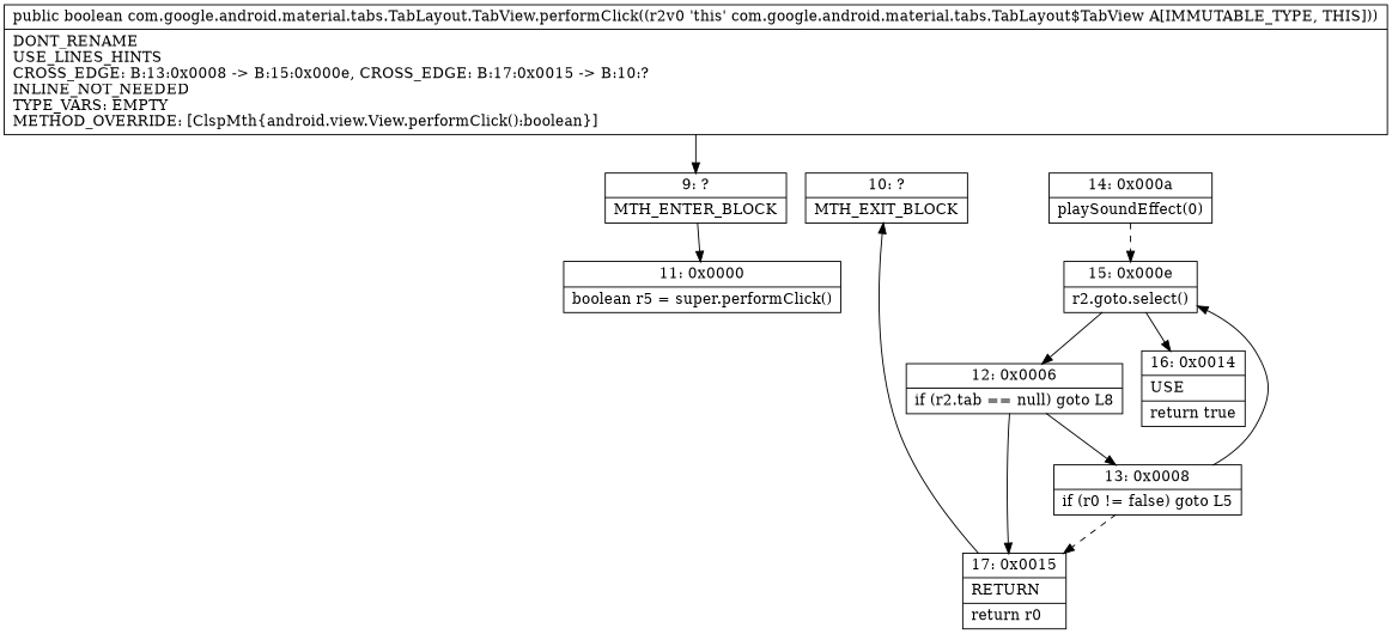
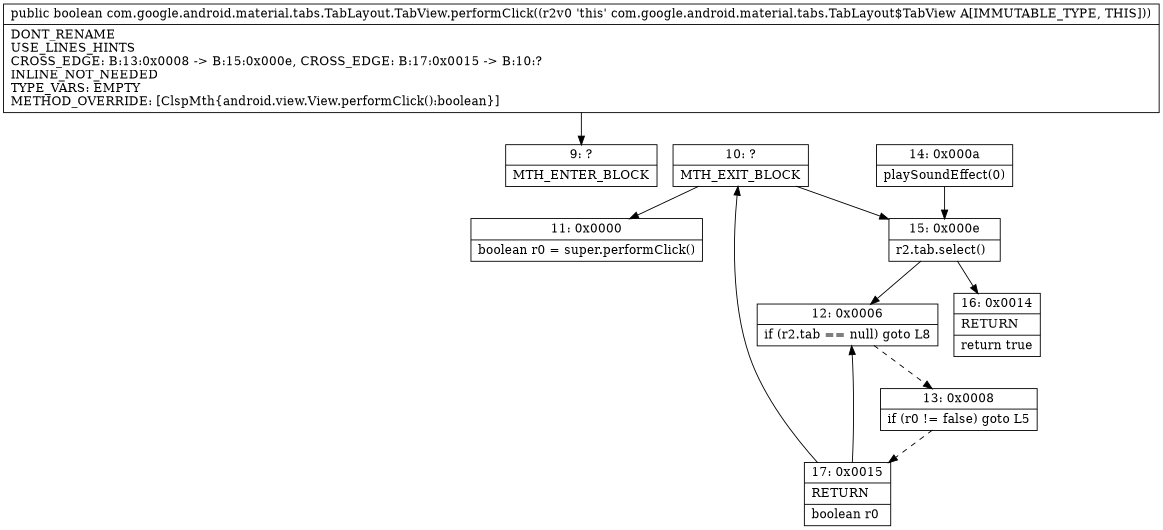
  digraph {
    node [shape=record]
    n1 [label="{9\:\ ?|MTH_ENTER_BLOCK\l}"]
-   n2 [label="{11\:\ 0x0000|boolean r5 = super.performClick()\l}"]
+   n2 [label="{11\:\ 0x0000|boolean r0 = super.performClick()\l}"]
    n3 [label="{12\:\ 0x0006|if (r2.tab == null) goto L8\l}"]
    n4 [label="{13\:\ 0x0008|if (r0 != false) goto L5\l}"]
-   n5 [label="{17\:\ 0x0015|RETURN\l|return r0\l}"]
-   n6 [label="{15\:\ 0x000e|r2.goto.select()\l}"]
+   n5 [label="{17\:\ 0x0015|RETURN\l|boolean r0\l}"]
+   n6 [label="{15\:\ 0x000e|r2.tab.select()\l}"]
    n7 [label="{10\:\ ?|MTH_EXIT_BLOCK\l}"]
    n8 [label="{14\:\ 0x000a|playSoundEffect(0)\l}"]
-   n9 [label="{16\:\ 0x0014|USE\l|return true\l}"]
+   n9 [label="{16\:\ 0x0014|RETURN\l|return true\l}"]
    n10 [label="{public boolean com.google.android.material.tabs.TabLayout.TabView.performClick((r2v0 'this' com.google.android.material.tabs.TabLayout$TabView A[IMMUTABLE_TYPE, THIS]))  | DONT_RENAME\lUSE_LINES_HINTS\lCROSS_EDGE: B:13:0x0008 \-\> B:15:0x000e, CROSS_EDGE: B:17:0x0015 \-\> B:10:?\lINLINE_NOT_NEEDED\lTYPE_VARS: EMPTY\lMETHOD_OVERRIDE: [ClspMth\{android.view.View.performClick():boolean\}]\l}"]
-   n1 -> n2
-   n3 -> n4 [style=solid]
-   n3 -> n5
+   n7 -> n2
+   n3 -> n4 [style=dashed]
+   n5 -> n3
    n4 -> n5 [style=dashed]
-   n4 -> n6
+   n7 -> n6
    n5 -> n7
    n6 -> n3
    n6 -> n9
-   n8 -> n6 [style=dashed]
+   n8 -> n6
    n10 -> n1
  }
